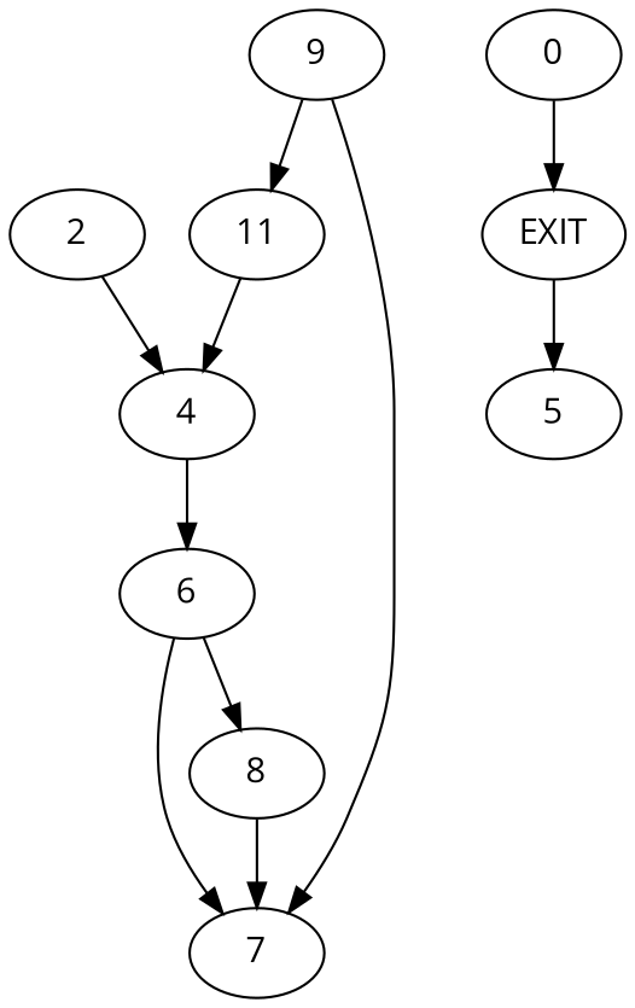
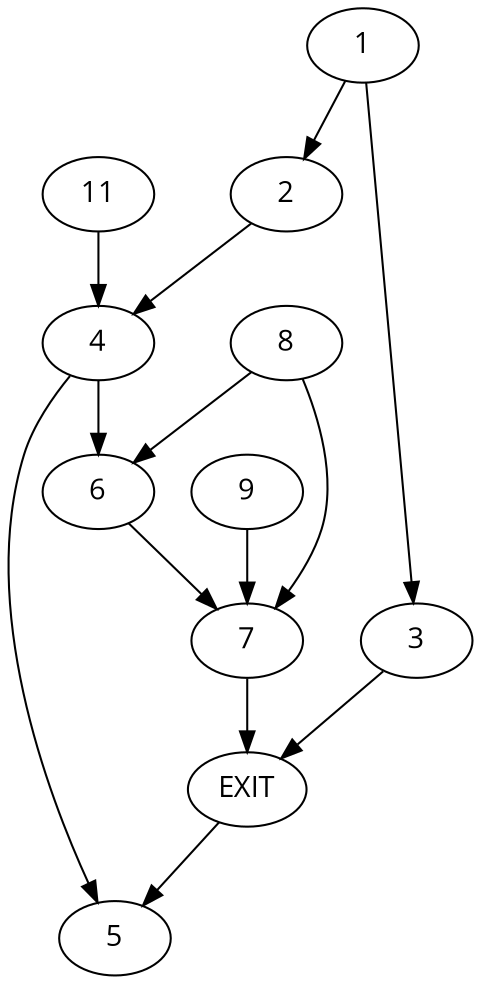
  digraph {
    fontname="Open Sans"
    node [fontname="Open Sans"]
    edge [fontname="Open Sans"]
+   1
    2
-   3 [label=0]
+   3
    n4 [label=EXIT]
    5
    4
    6
    7
    8
    9
    n11 [label=11]
+   1 -> 2
+   1 -> 3
    2 -> 4
    3 -> n4
    n4 -> 5
+   4 -> 5
    4 -> 6
    6 -> 7
-   6 -> 8
+   8 -> 6
+   7 -> n4
    8 -> 7
    9 -> 7
-   9 -> n11
    n11 -> 4
  }
